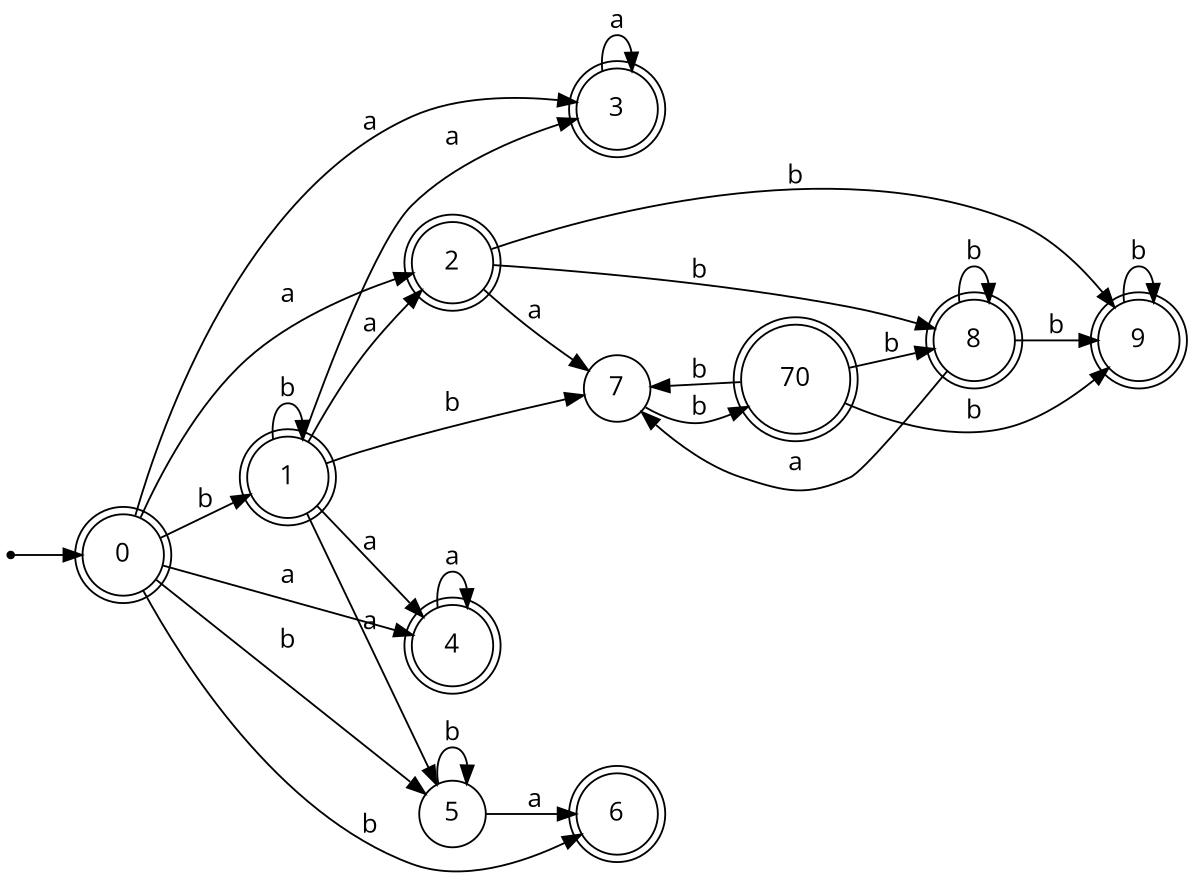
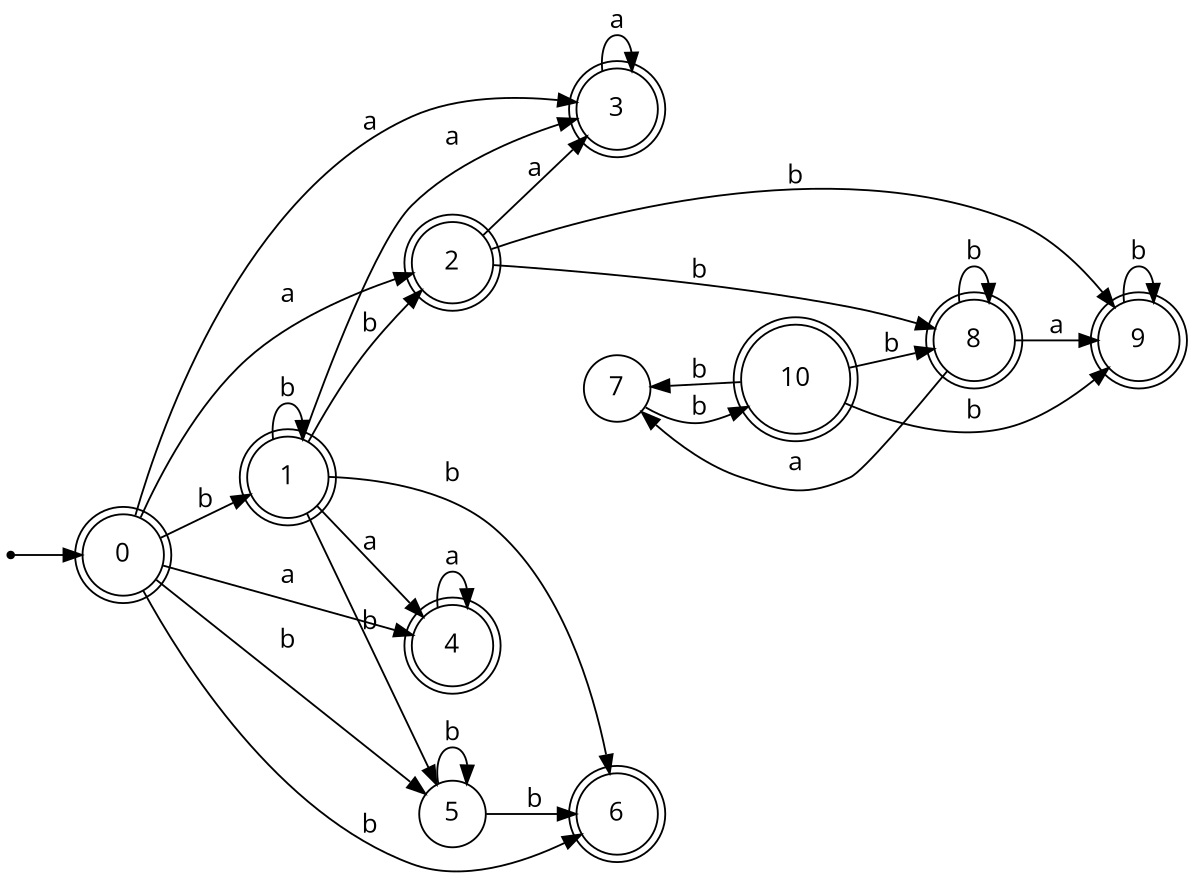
  digraph {
    fontname="Open Sans"
    rankdir=LR
    node [fontname="Open Sans" shape=doublecircle]
    edge [fontname="Open Sans"]
    dummy0 [shape=point]
    0
    1
    2
    3
    4
    5 [shape=circle]
    6
    7 [shape=circle]
    8
    9
-   10 [label=70]
+   10
    dummy0 -> 0
    0 -> 1 [label=b]
    0 -> 2 [label=a]
    0 -> 3 [label=a]
    0 -> 4 [label=a]
    0 -> 5 [label=b]
    0 -> 6 [label=b]
    1 -> 1 [label=b]
-   1 -> 2 [label=a]
+   1 -> 2 [label=b]
    1 -> 3 [label=a]
    1 -> 4 [label=a]
-   1 -> 5 [label=a]
-   1 -> 7 [label=b]
-   2 -> 7 [label=a]
+   1 -> 5 [label=b]
+   1 -> 6 [label=b]
+   2 -> 3 [label=a]
    2 -> 8 [label=b]
    2 -> 9 [label=b]
    3 -> 3 [label=a]
    4 -> 4 [label=a]
    5 -> 5 [label=b]
-   5 -> 6 [label=a]
+   5 -> 6 [label=b]
    7 -> 10 [label=b]
    8 -> 7 [label=a]
    8 -> 8 [label=b]
-   8 -> 9 [label=b]
+   8 -> 9 [label=a]
    9 -> 9 [label=b]
    10 -> 7 [label=b]
    10 -> 8 [label=b]
    10 -> 9 [label=b]
  }
